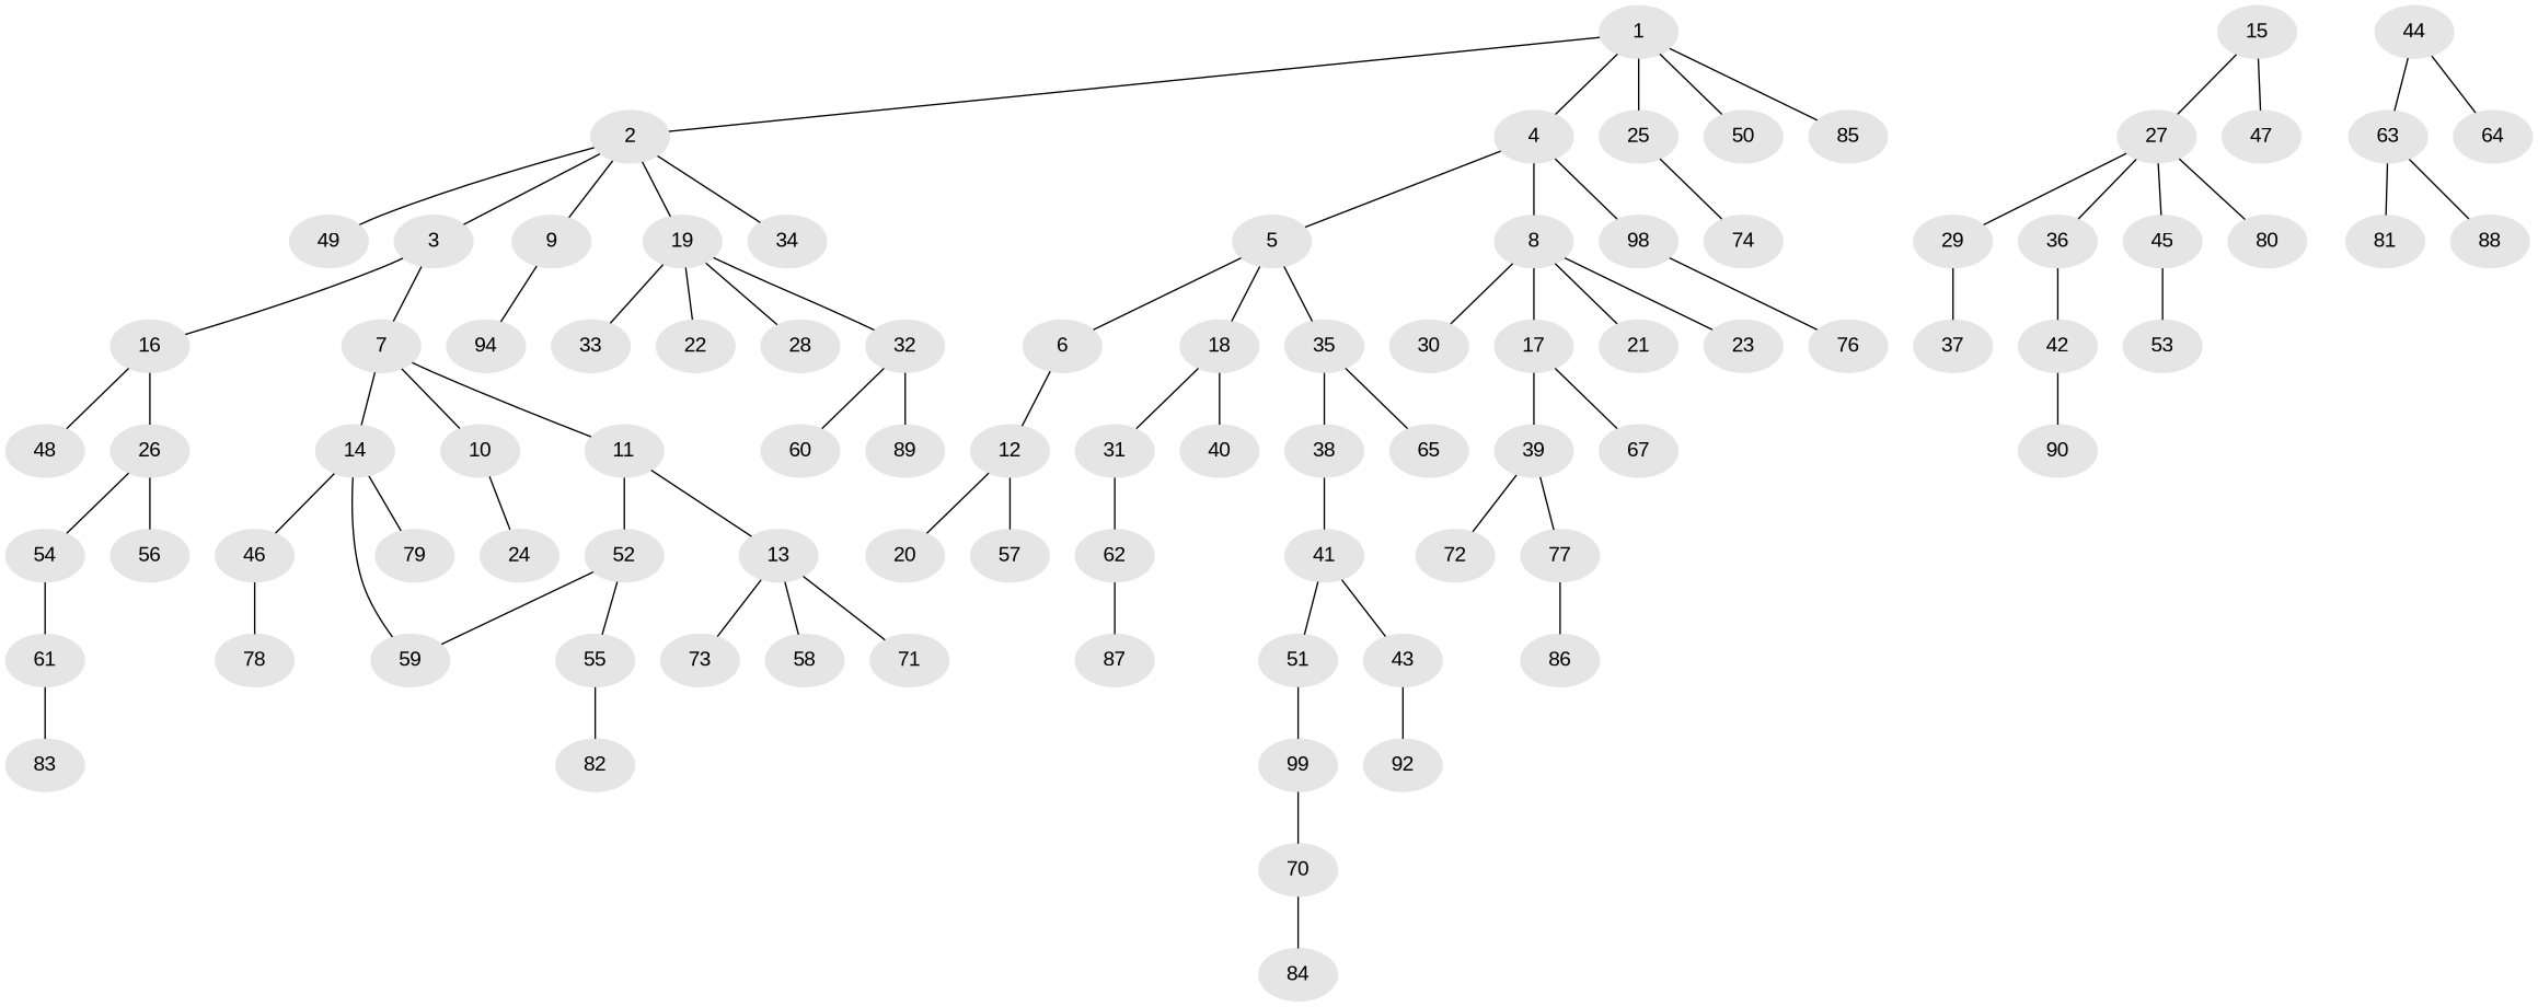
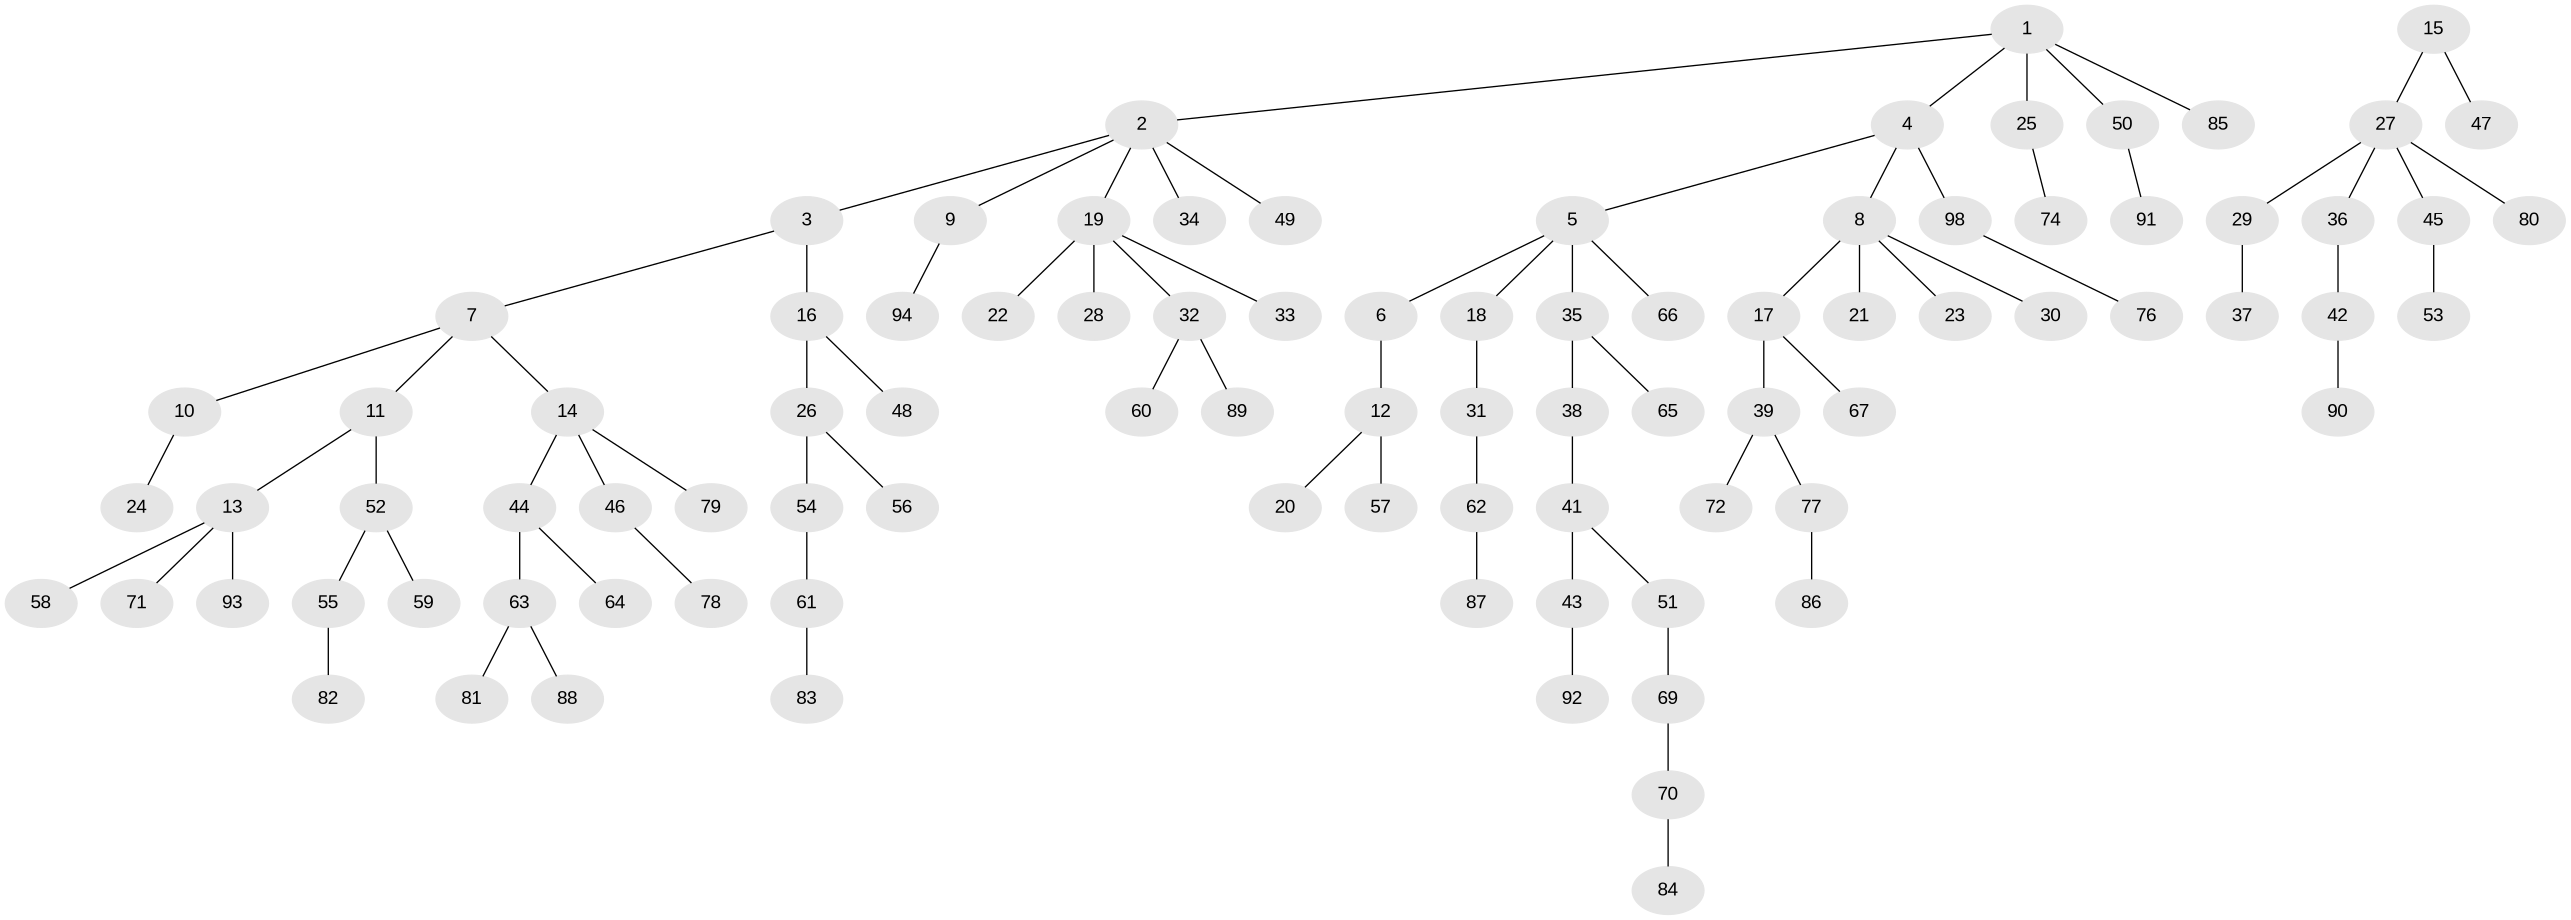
  graph {
    fontname="Liberation Sans"
    node [color=gray90 fontname="Liberation Sans" style=filled]
    edge [fontname="Liberation Sans"]
    1
    2
    4
    25
    50
    85
    3
    9
    19
    34
    49
    5
    8
    n14 [label=98]
    15
    27
    47
    74
+   91
    7
    16
    n22 [label=94]
    22
    28
    32
    33
    10
    11
    14
    26
    48
    6
    18
    35
+   66
    17
    21
    23
    30
    76
    12
    31
-   40
    38
    65
    20
    57
    24
    13
    52
    44
    46
    79
    39
    67
    58
    71
-   73
+   73 [label=93]
    55
    59
    63
    64
    78
    29
    36
    45
    80
    54
    56
    72
    77
    62
    60
    89
    61
    37
    42
    53
    87
    41
    90
    43
    51
    86
    92
-   69 [label=99]
+   69
    81
    88
    70
    82
    83
    84
    1 -- 2
    1 -- 4
    1 -- 25
    1 -- 50
    1 -- 85
    2 -- 3
    2 -- 9
    2 -- 19
    2 -- 34
    2 -- 49
    4 -- 5
    4 -- 8
    4 -- n14
    25 -- 74
+   50 -- 91
    3 -- 7
    3 -- 16
    9 -- n22
    19 -- 22
    19 -- 28
    19 -- 32
    19 -- 33
    5 -- 6
    5 -- 18
    5 -- 35
+   5 -- 66
    8 -- 17
    8 -- 21
    8 -- 23
    8 -- 30
    n14 -- 76
    15 -- 27
    15 -- 47
    27 -- 29
    27 -- 36
    27 -- 45
    27 -- 80
    7 -- 10
    7 -- 11
    7 -- 14
    16 -- 26
    16 -- 48
    32 -- 60
    32 -- 89
    10 -- 24
    11 -- 13
    11 -- 52
-   14 -- 59
+   14 -- 44
    14 -- 46
    14 -- 79
    26 -- 54
    26 -- 56
    6 -- 12
    18 -- 31
-   18 -- 40
    35 -- 38
    35 -- 65
    17 -- 39
    17 -- 67
    12 -- 20
    12 -- 57
    31 -- 62
    38 -- 41
    13 -- 58
    13 -- 71
    13 -- 73
    52 -- 55
    52 -- 59
    44 -- 63
    44 -- 64
    46 -- 78
    39 -- 72
    39 -- 77
    55 -- 82
    63 -- 81
    63 -- 88
    29 -- 37
    36 -- 42
    45 -- 53
    54 -- 61
    77 -- 86
    62 -- 87
    61 -- 83
    42 -- 90
    41 -- 43
    41 -- 51
    43 -- 92
    51 -- 69
    69 -- 70
    70 -- 84
  }
